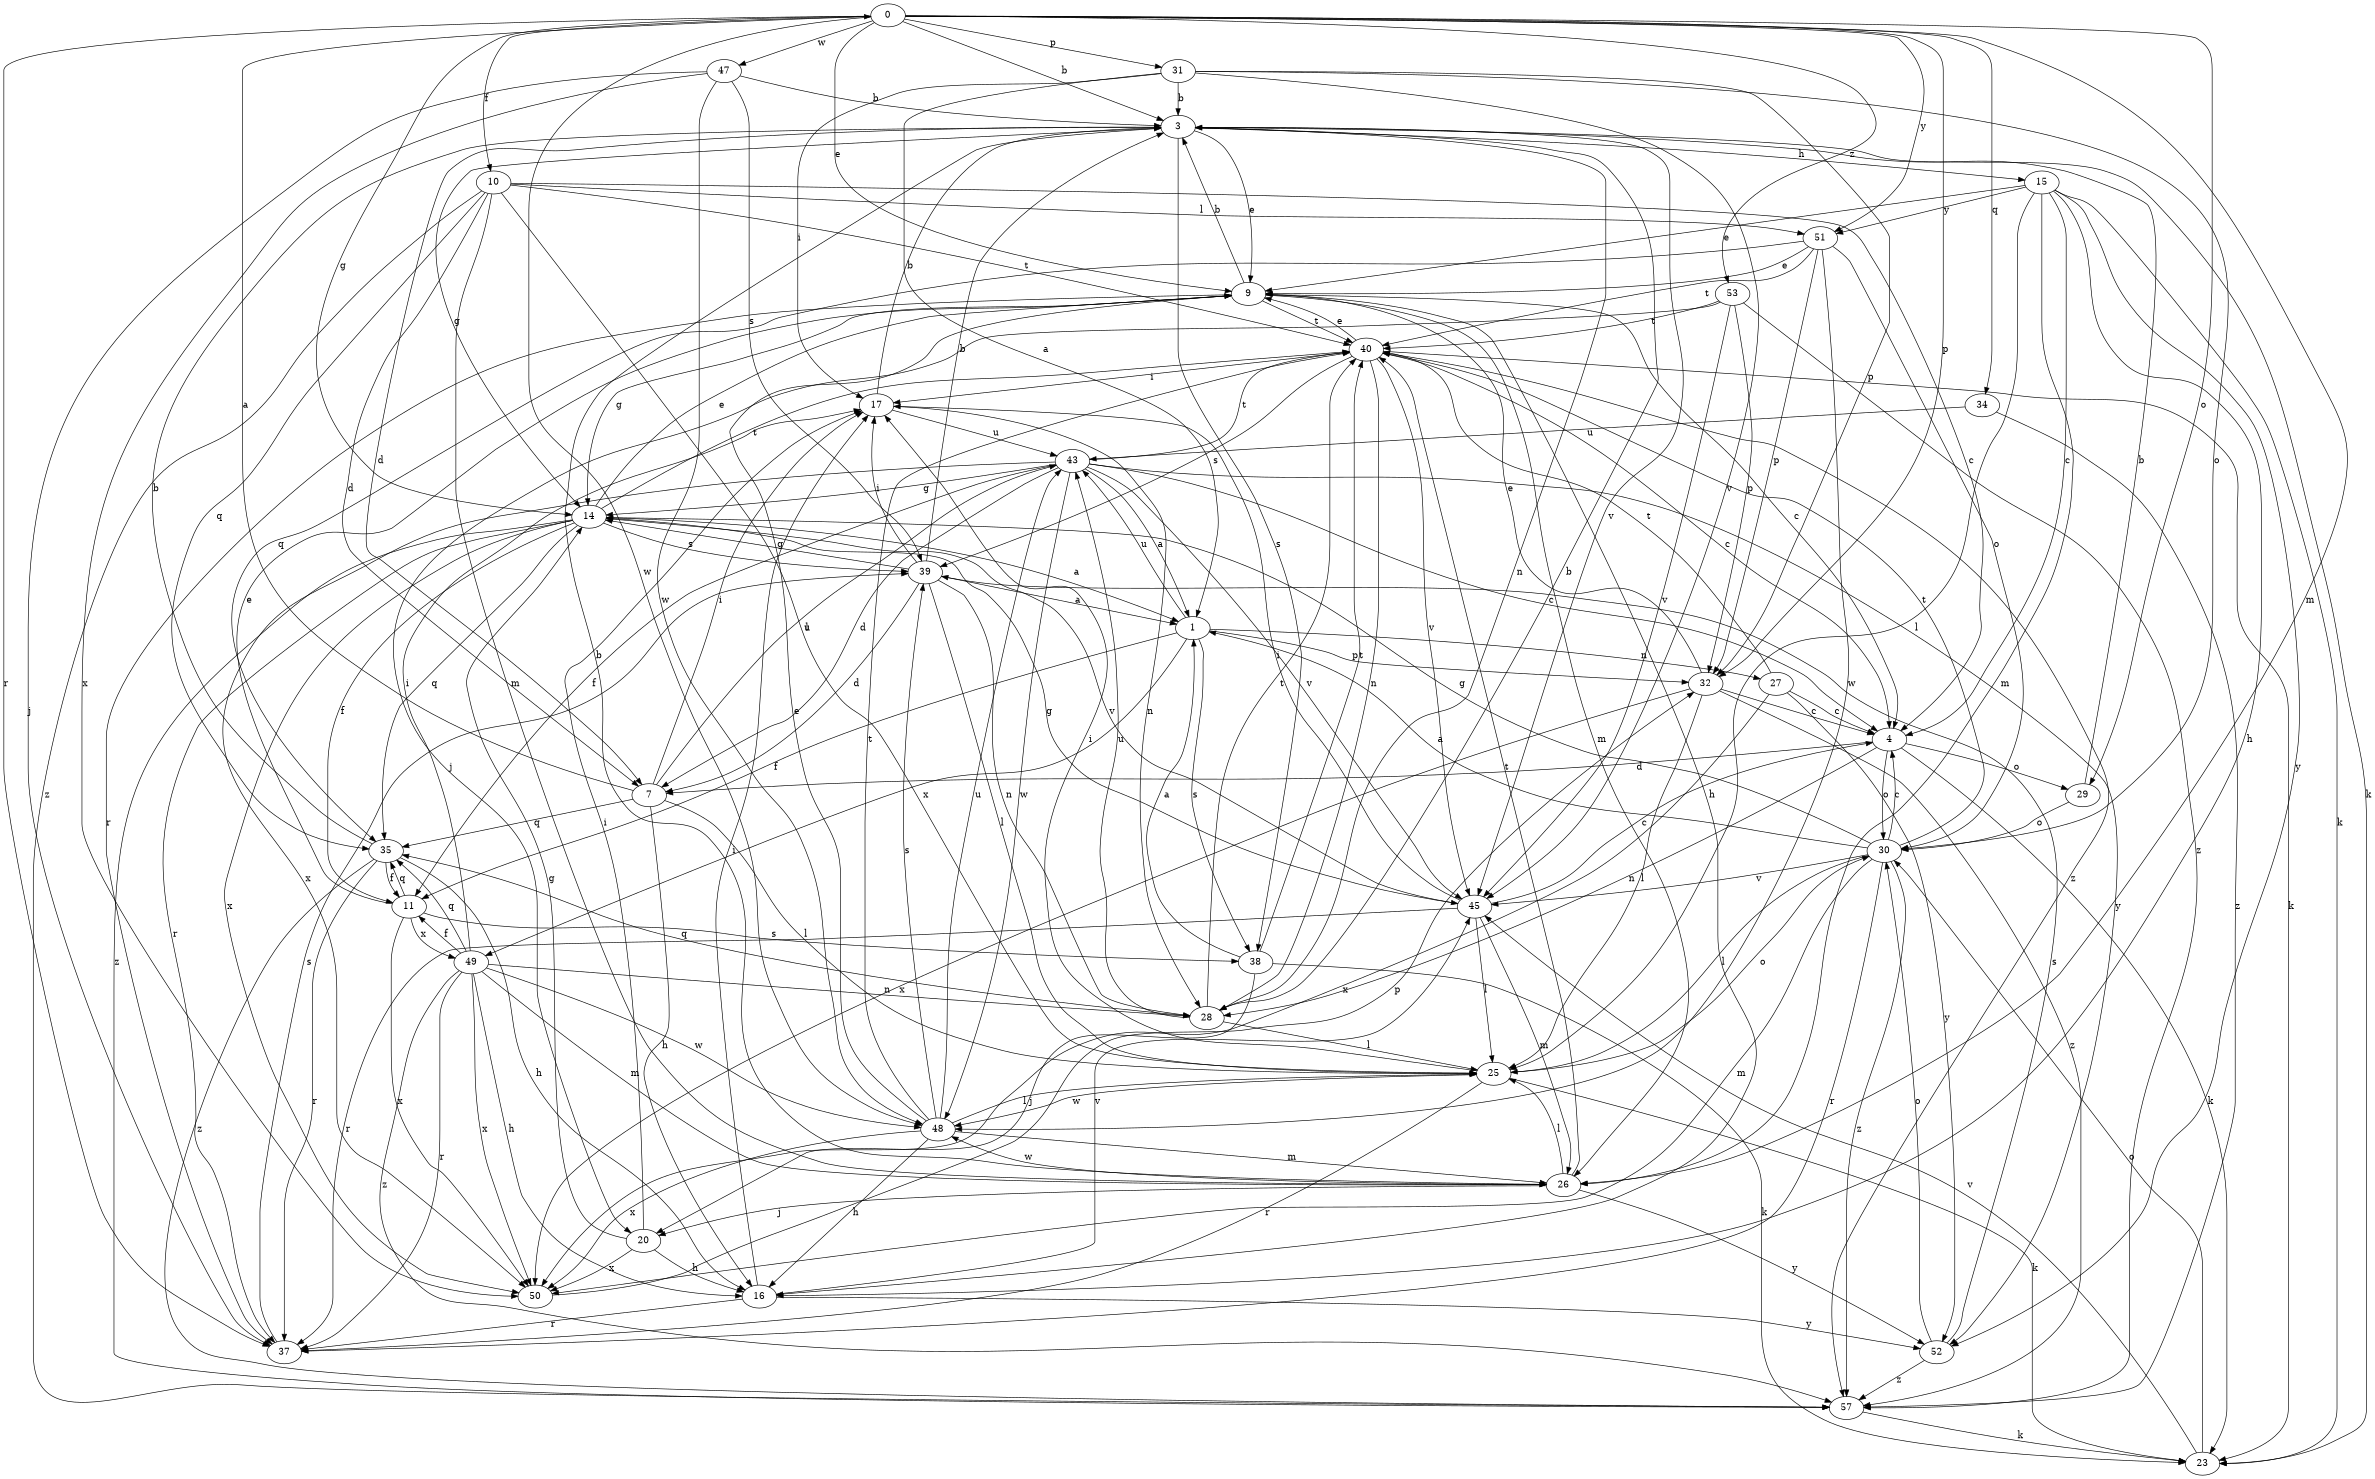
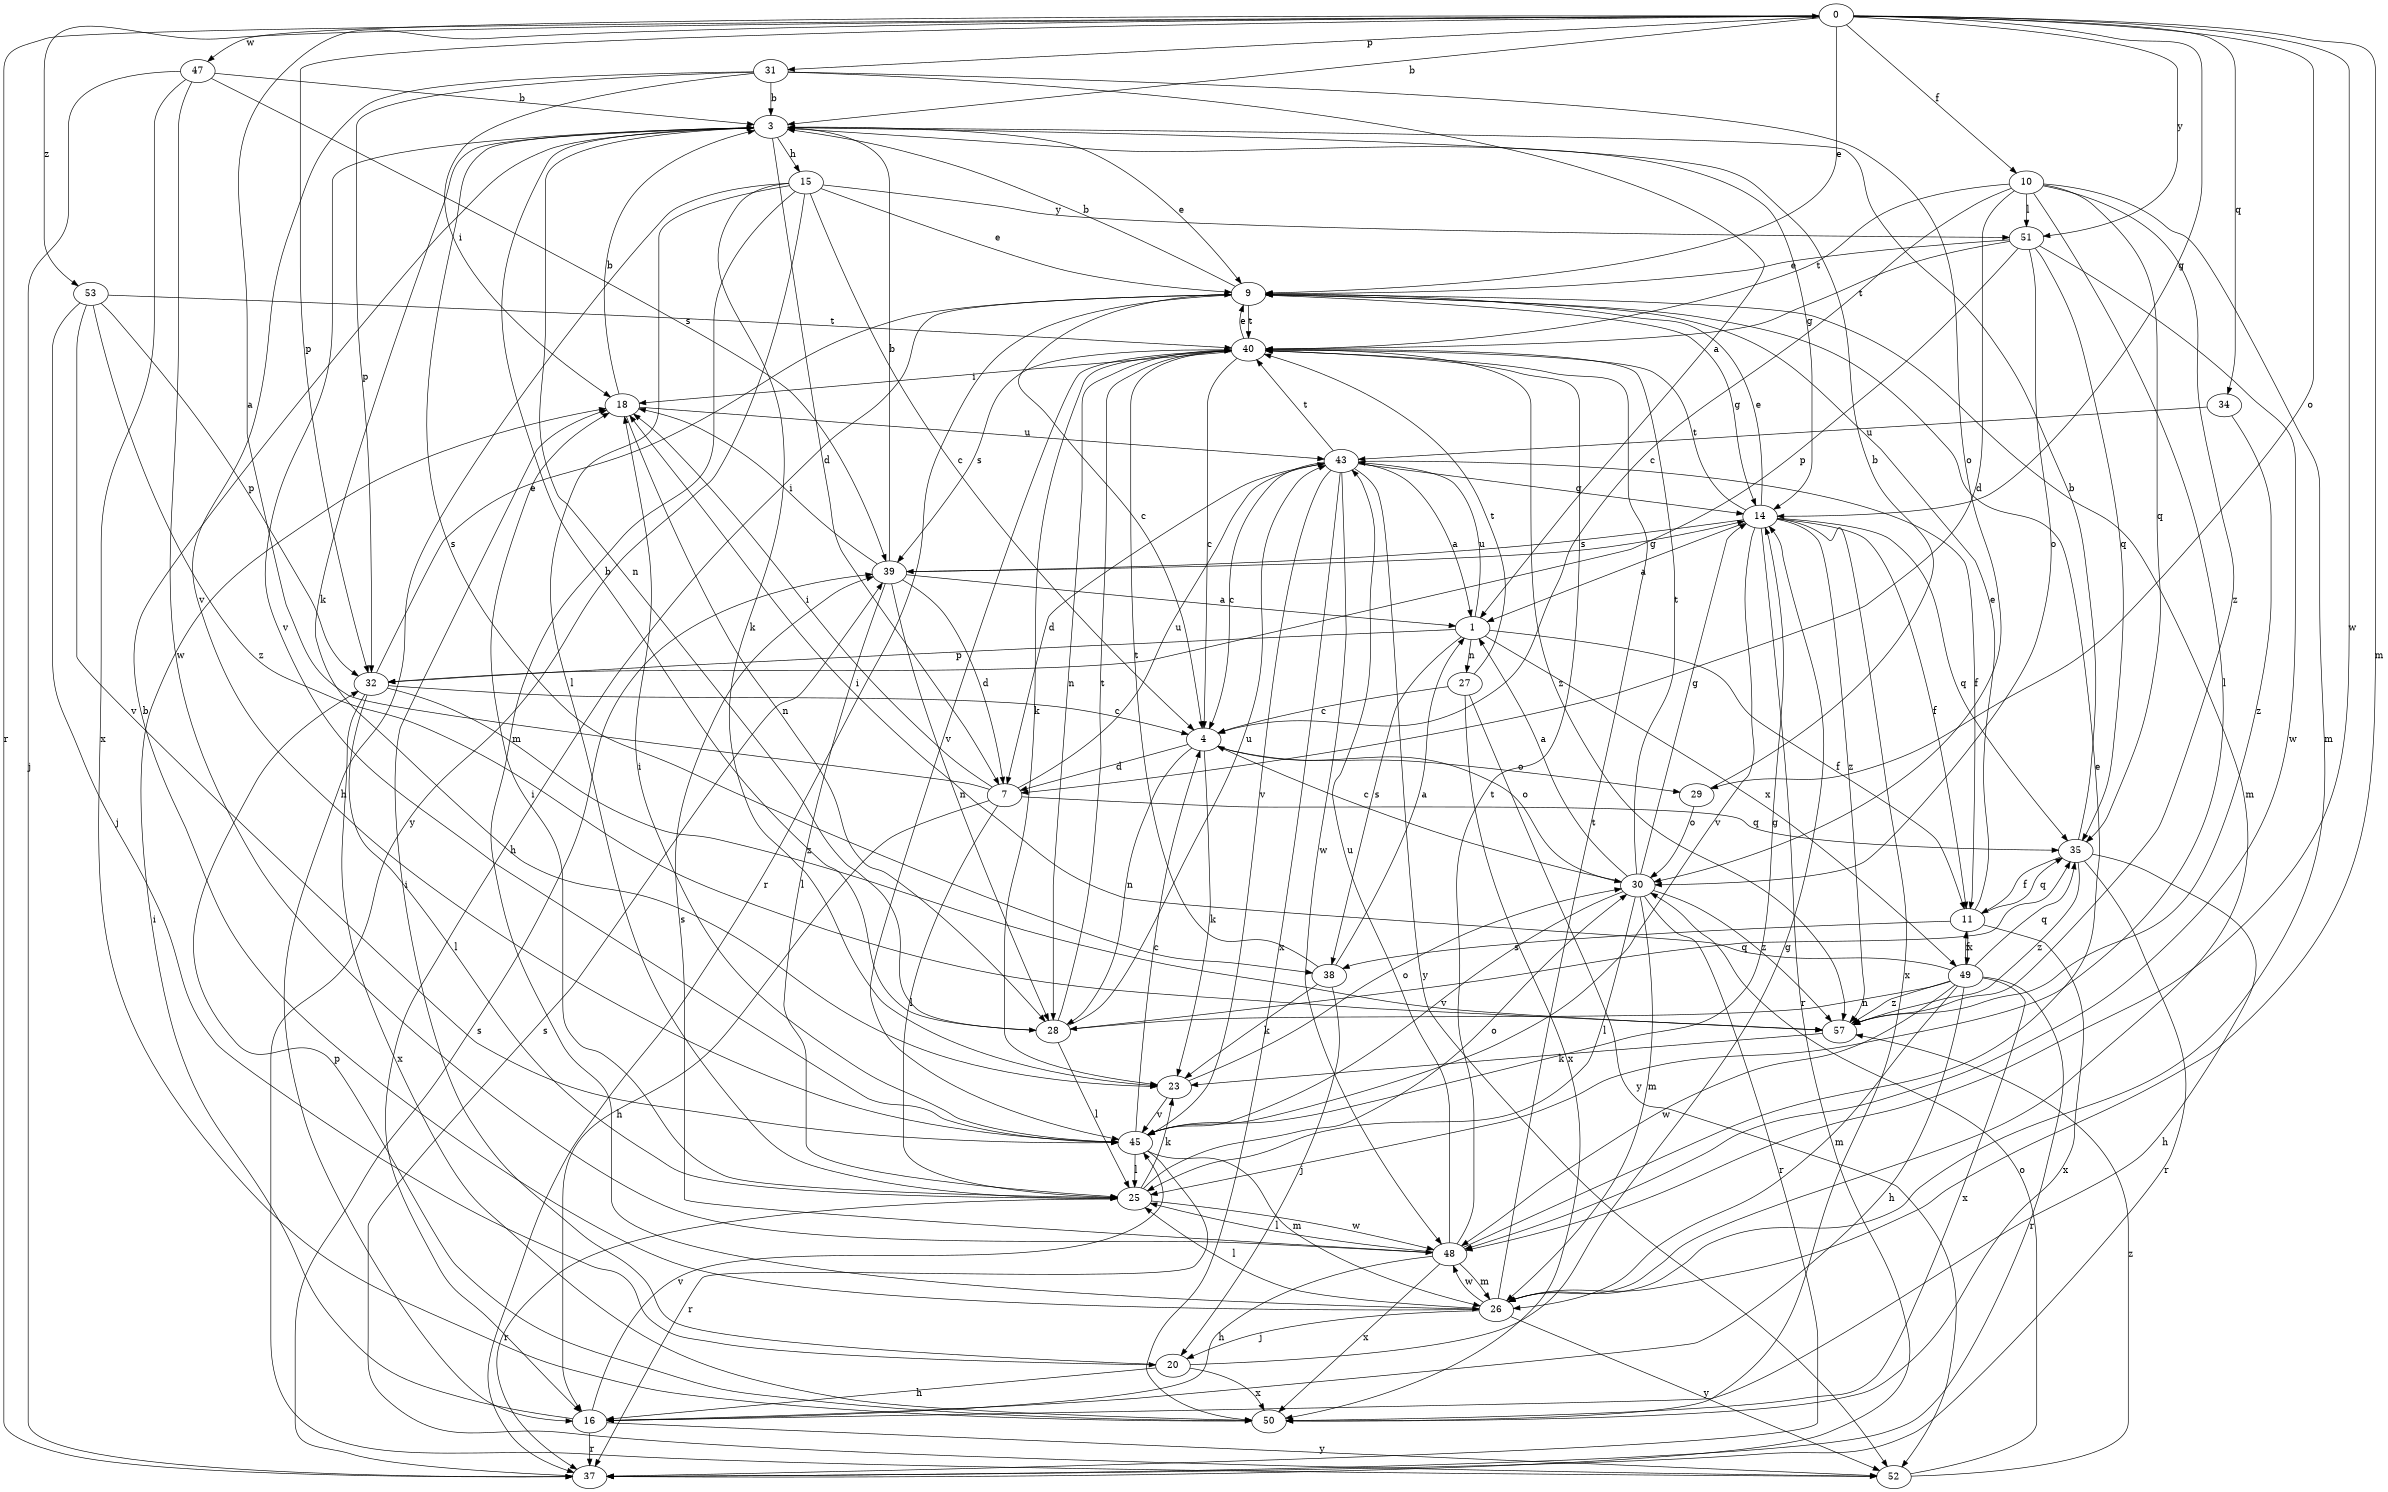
  strict digraph {
    0
    3
    9
    10
    14
    26
    29
    31
    32
    34
    37
    47
    48
    51
    53
    38
    7
    15
    23
    28
    45
    4
    16
    40
    25
    35
    n27 [label=57]
    1
    11
    50
    39
    52
    20
    30
-   18 [label=17]
+   18
    43
    27
    49
    0 -> 3 [label=b]
    0 -> 9 [label=e]
    0 -> 10 [label=f]
    0 -> 14 [label=g]
    0 -> 26 [label=m]
    0 -> 29 [label=o]
    0 -> 31 [label=p]
    0 -> 32 [label=p]
    0 -> 34 [label=q]
    0 -> 37 [label=r]
    0 -> 47 [label=w]
    0 -> 48 [label=w]
    0 -> 51 [label=y]
    0 -> 53 [label=z]
    3 -> 9 [label=e]
    3 -> 14 [label=g]
    3 -> 38 [label=s]
    3 -> 7 [label=d]
    3 -> 15 [label=h]
    3 -> 23 [label=k]
    3 -> 28 [label=n]
    3 -> 45 [label=v]
    9 -> 3 [label=b]
    9 -> 14 [label=g]
    9 -> 26 [label=m]
    9 -> 37 [label=r]
    9 -> 4 [label=c]
    9 -> 16 [label=h]
    9 -> 40 [label=t]
    10 -> 26 [label=m]
    10 -> 51 [label=l]
    10 -> 7 [label=d]
    10 -> 4 [label=c]
    10 -> 40 [label=t]
    10 -> 25 [label=l]
    10 -> 35 [label=q]
    10 -> n27 [label=z]
    14 -> 9 [label=e]
    14 -> 37 [label=r]
    14 -> 45 [label=v]
    14 -> 40 [label=t]
    14 -> 35 [label=q]
    14 -> n27 [label=z]
    14 -> 1 [label=a]
    14 -> 11 [label=f]
    14 -> 50 [label=x]
    14 -> 39 [label=s]
    26 -> 3 [label=b]
    26 -> 48 [label=w]
    26 -> 40 [label=t]
    26 -> 25 [label=l]
    26 -> 52 [label=y]
    26 -> 20 [label=j]
    29 -> 3 [label=b]
    29 -> 30 [label=o]
    31 -> 3 [label=b]
    31 -> 32 [label=p]
    31 -> 45 [label=v]
    31 -> 1 [label=a]
    31 -> 30 [label=o]
    31 -> 18 [label=i]
    32 -> 9 [label=e]
    32 -> 4 [label=c]
    32 -> 25 [label=l]
    32 -> n27 [label=z]
    32 -> 50 [label=x]
    34 -> n27 [label=z]
    34 -> 43 [label=u]
    37 -> 39 [label=s]
    47 -> 3 [label=b]
    47 -> 37 [label=j]
    47 -> 48 [label=w]
    47 -> 50 [label=x]
    47 -> 39 [label=s]
    48 -> 9 [label=e]
    48 -> 26 [label=m]
    48 -> 16 [label=h]
    48 -> 40 [label=t]
    48 -> 25 [label=l]
    48 -> 50 [label=x]
    48 -> 39 [label=s]
    48 -> 43 [label=u]
    51 -> 9 [label=e]
    51 -> 32 [label=p]
    51 -> 48 [label=w]
    51 -> 40 [label=t]
    51 -> 35 [label=q]
    51 -> 30 [label=o]
    53 -> 32 [label=p]
    53 -> 45 [label=v]
    53 -> 40 [label=t]
    53 -> n27 [label=z]
    53 -> 20 [label=j]
    38 -> 23 [label=k]
    38 -> 40 [label=t]
    38 -> 1 [label=a]
    38 -> 20 [label=j]
    7 -> 0 [label=a]
    7 -> 16 [label=h]
    7 -> 25 [label=l]
    7 -> 35 [label=q]
    7 -> 18 [label=i]
    7 -> 43 [label=u]
    15 -> 9 [label=e]
    15 -> 26 [label=m]
    15 -> 51 [label=y]
    15 -> 23 [label=k]
    15 -> 4 [label=c]
    15 -> 16 [label=h]
    15 -> 25 [label=l]
    15 -> 52 [label=y]
    23 -> 45 [label=v]
    23 -> 30 [label=o]
    28 -> 3 [label=b]
    28 -> 40 [label=t]
    28 -> 25 [label=l]
    28 -> 35 [label=q]
    28 -> 43 [label=u]
    45 -> 14 [label=g]
    45 -> 26 [label=m]
    45 -> 37 [label=r]
    45 -> 4 [label=c]
    45 -> 25 [label=l]
    45 -> 18 [label=i]
    4 -> 29 [label=o]
    4 -> 7 [label=d]
    4 -> 23 [label=k]
    4 -> 28 [label=n]
    4 -> 30 [label=o]
    16 -> 37 [label=r]
    16 -> 45 [label=v]
    16 -> 52 [label=y]
    16 -> 18 [label=i]
    40 -> 9 [label=e]
    40 -> 23 [label=k]
    40 -> 28 [label=n]
    40 -> 45 [label=v]
    40 -> 4 [label=c]
    40 -> n27 [label=z]
    40 -> 39 [label=s]
    40 -> 18 [label=i]
    25 -> 37 [label=r]
    25 -> 48 [label=w]
    25 -> 23 [label=k]
    25 -> 30 [label=o]
    25 -> 18 [label=i]
    35 -> 3 [label=b]
    35 -> 37 [label=r]
    35 -> 16 [label=h]
    35 -> n27 [label=z]
    35 -> 11 [label=f]
    n27 -> 23 [label=k]
    1 -> 32 [label=p]
    1 -> 38 [label=s]
    1 -> 11 [label=f]
    1 -> 43 [label=u]
    1 -> 27 [label=n]
    1 -> 49 [label=x]
    11 -> 9 [label=e]
    11 -> 38 [label=s]
    11 -> 35 [label=q]
    11 -> 50 [label=x]
    11 -> 49 [label=x]
    50 -> 32 [label=p]
    39 -> 3 [label=b]
    39 -> 14 [label=g]
    39 -> 7 [label=d]
    39 -> 28 [label=n]
    39 -> 25 [label=l]
    39 -> 1 [label=a]
    39 -> 18 [label=i]
    52 -> n27 [label=z]
    52 -> 39 [label=s]
    52 -> 30 [label=o]
    20 -> 14 [label=g]
    20 -> 16 [label=h]
    20 -> 50 [label=x]
    20 -> 18 [label=i]
    30 -> 14 [label=g]
-   30 -> 50 [label=m]
+   30 -> 26 [label=m]
    30 -> 37 [label=r]
    30 -> 45 [label=v]
    30 -> 4 [label=c]
    30 -> 40 [label=t]
    30 -> 25 [label=l]
    30 -> n27 [label=z]
    30 -> 1 [label=a]
    18 -> 3 [label=b]
    18 -> 28 [label=n]
    18 -> 43 [label=u]
    43 -> 14 [label=g]
    43 -> 48 [label=w]
    43 -> 7 [label=d]
    43 -> 45 [label=v]
    43 -> 4 [label=c]
    43 -> 40 [label=t]
    43 -> 1 [label=a]
    43 -> 11 [label=f]
    43 -> 50 [label=x]
    43 -> 52 [label=y]
    27 -> 4 [label=c]
    27 -> 40 [label=t]
    27 -> 50 [label=x]
    27 -> 52 [label=y]
    49 -> 26 [label=m]
    49 -> 37 [label=r]
    49 -> 48 [label=w]
    49 -> 28 [label=n]
    49 -> 16 [label=h]
    49 -> 35 [label=q]
    49 -> n27 [label=z]
    49 -> 11 [label=f]
    49 -> 50 [label=x]
    49 -> 18 [label=i]
  }
